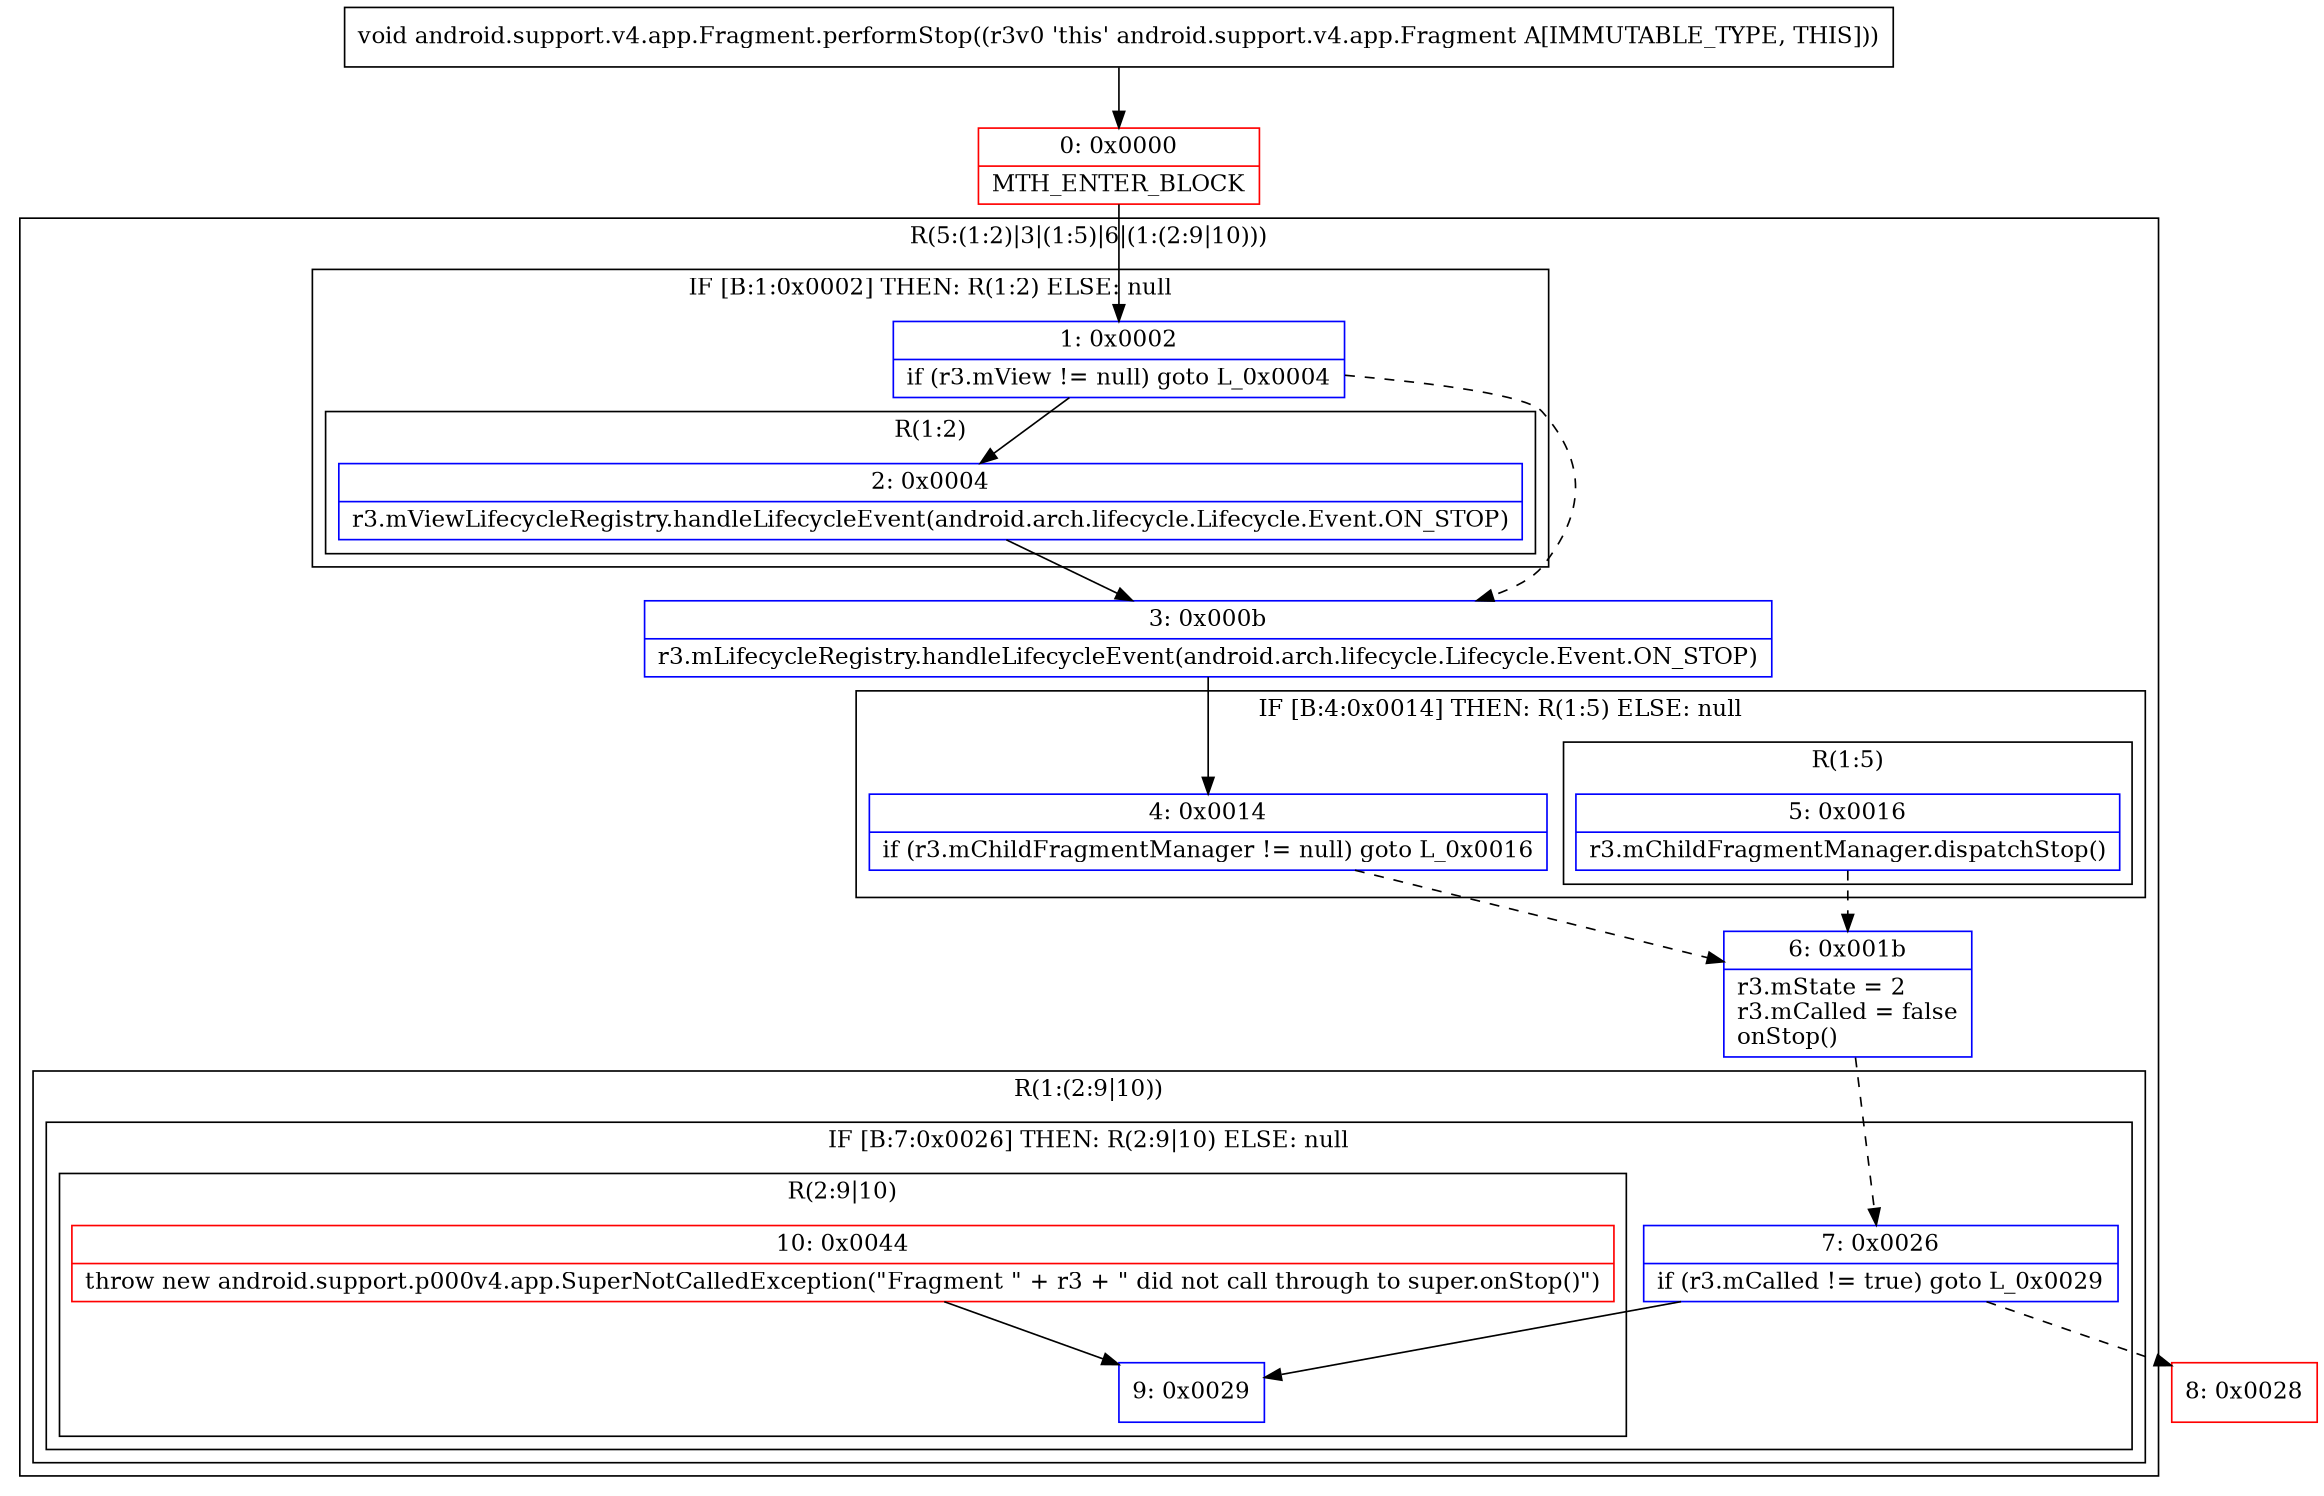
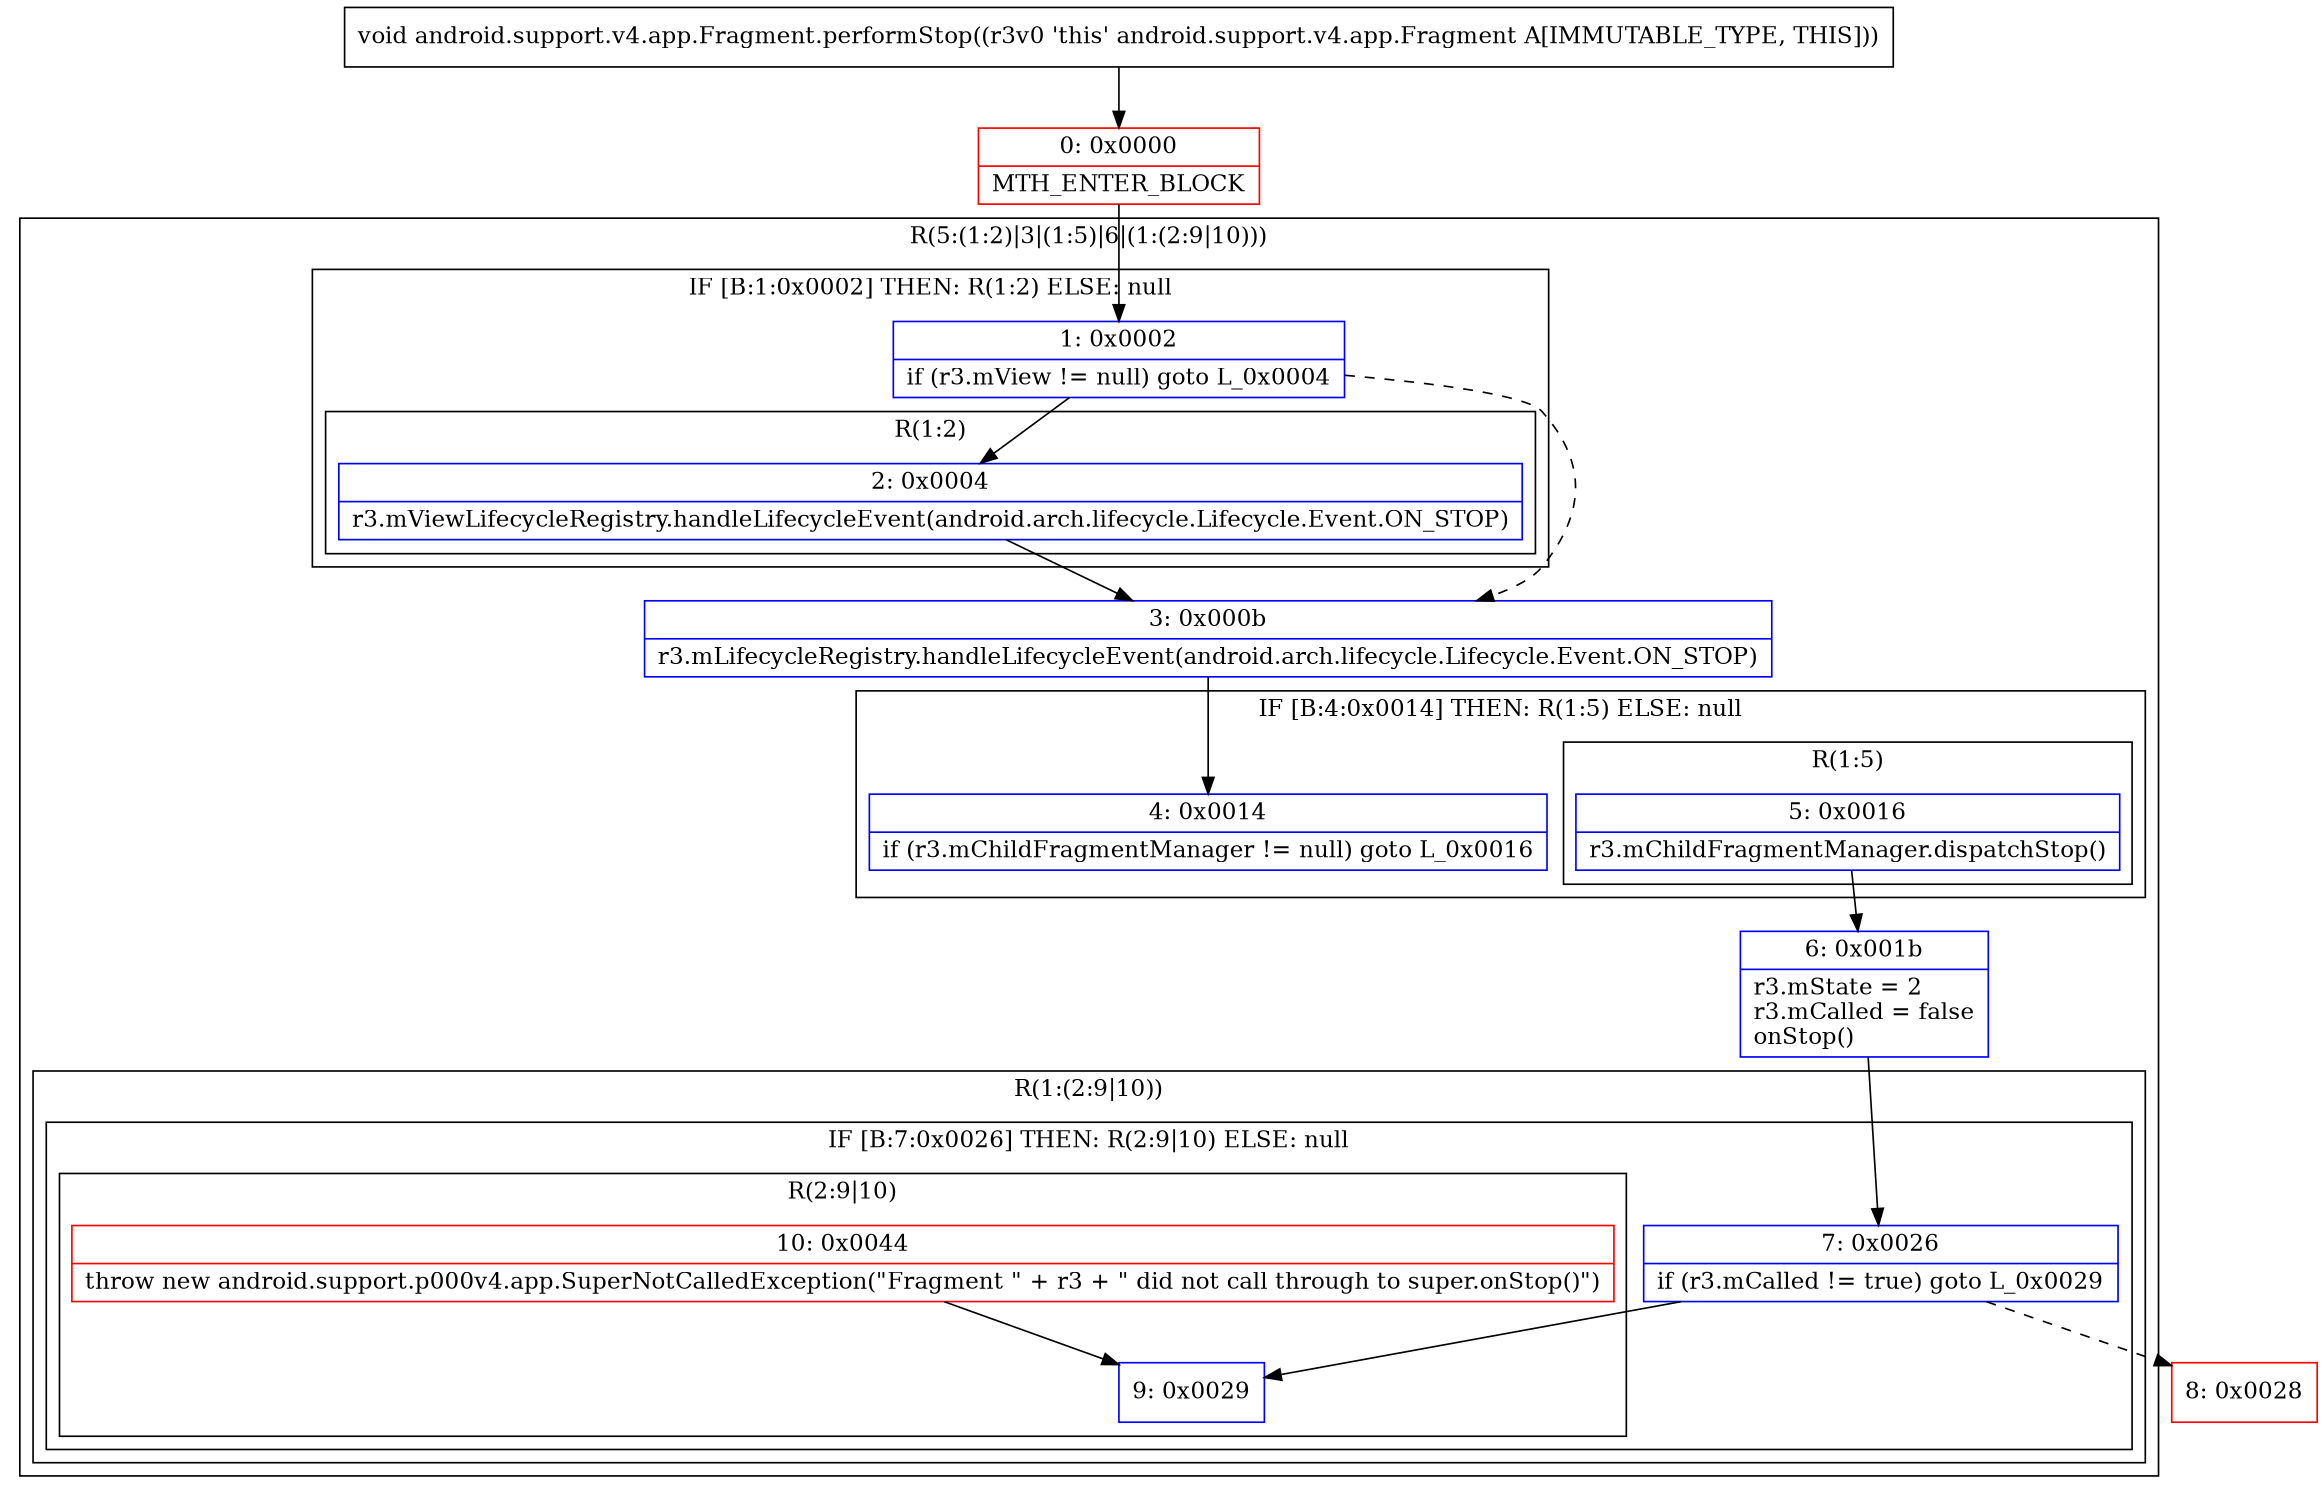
  digraph {
    node [color=blue shape=record]
    n1 [label="{2\:\ 0x0004|r3.mViewLifecycleRegistry.handleLifecycleEvent(android.arch.lifecycle.Lifecycle.Event.ON_STOP)\l}"]
    n2 [label="{1\:\ 0x0002|if (r3.mView != null) goto L_0x0004\l}"]
    n3 [label="{5\:\ 0x0016|r3.mChildFragmentManager.dispatchStop()\l}"]
    n4 [label="{4\:\ 0x0014|if (r3.mChildFragmentManager != null) goto L_0x0016\l}"]
    n5 [label="{9\:\ 0x0029}"]
    n6 [color=red label="{10\:\ 0x0044|throw new android.support.p000v4.app.SuperNotCalledException(\"Fragment \" + r3 + \" did not call through to super.onStop()\")\l}"]
    n7 [label="{7\:\ 0x0026|if (r3.mCalled != true) goto L_0x0029\l}"]
    n8 [label="{3\:\ 0x000b|r3.mLifecycleRegistry.handleLifecycleEvent(android.arch.lifecycle.Lifecycle.Event.ON_STOP)\l}"]
    n9 [label="{6\:\ 0x001b|r3.mState = 2\lr3.mCalled = false\lonStop()\l}"]
    n10 [color=red label="{8\:\ 0x0028}"]
    n11 [color=red label="{0\:\ 0x0000|MTH_ENTER_BLOCK\l}"]
    n12 [label="{void android.support.v4.app.Fragment.performStop((r3v0 'this' android.support.v4.app.Fragment A[IMMUTABLE_TYPE, THIS])) }" color=""]
    subgraph cluster_1 {
      label="R(5:(1:2)|3|(1:5)|6|(1:(2:9|10)))"
      n8
      n9
      subgraph cluster_2 {
        label="IF [B:1:0x0002] THEN: R(1:2) ELSE: null"
        n2
        subgraph cluster_3 {
          label="R(1:2)"
          n1
        }
      }
      subgraph cluster_4 {
        label="IF [B:4:0x0014] THEN: R(1:5) ELSE: null"
        n4
        subgraph cluster_5 {
          label="R(1:5)"
          n3
        }
      }
      subgraph cluster_6 {
        label="R(1:(2:9|10))"
        subgraph cluster_7 {
          label="IF [B:7:0x0026] THEN: R(2:9|10) ELSE: null"
          n7
          subgraph cluster_8 {
            label="R(2:9|10)"
            n5
            n6
          }
        }
      }
    }
    n1 -> n8
    n2 -> n1
    n2 -> n8 [style=dashed]
-   n3 -> n9 [style=dashed]
-   n4 -> n9 [style=dashed]
+   n3 -> n9
    n6 -> n5
    n7 -> n5
    n7 -> n10 [style=dashed]
    n8 -> n4
-   n9 -> n7 [style=dashed]
+   n9 -> n7
    n11 -> n2
    n12 -> n11
  }
